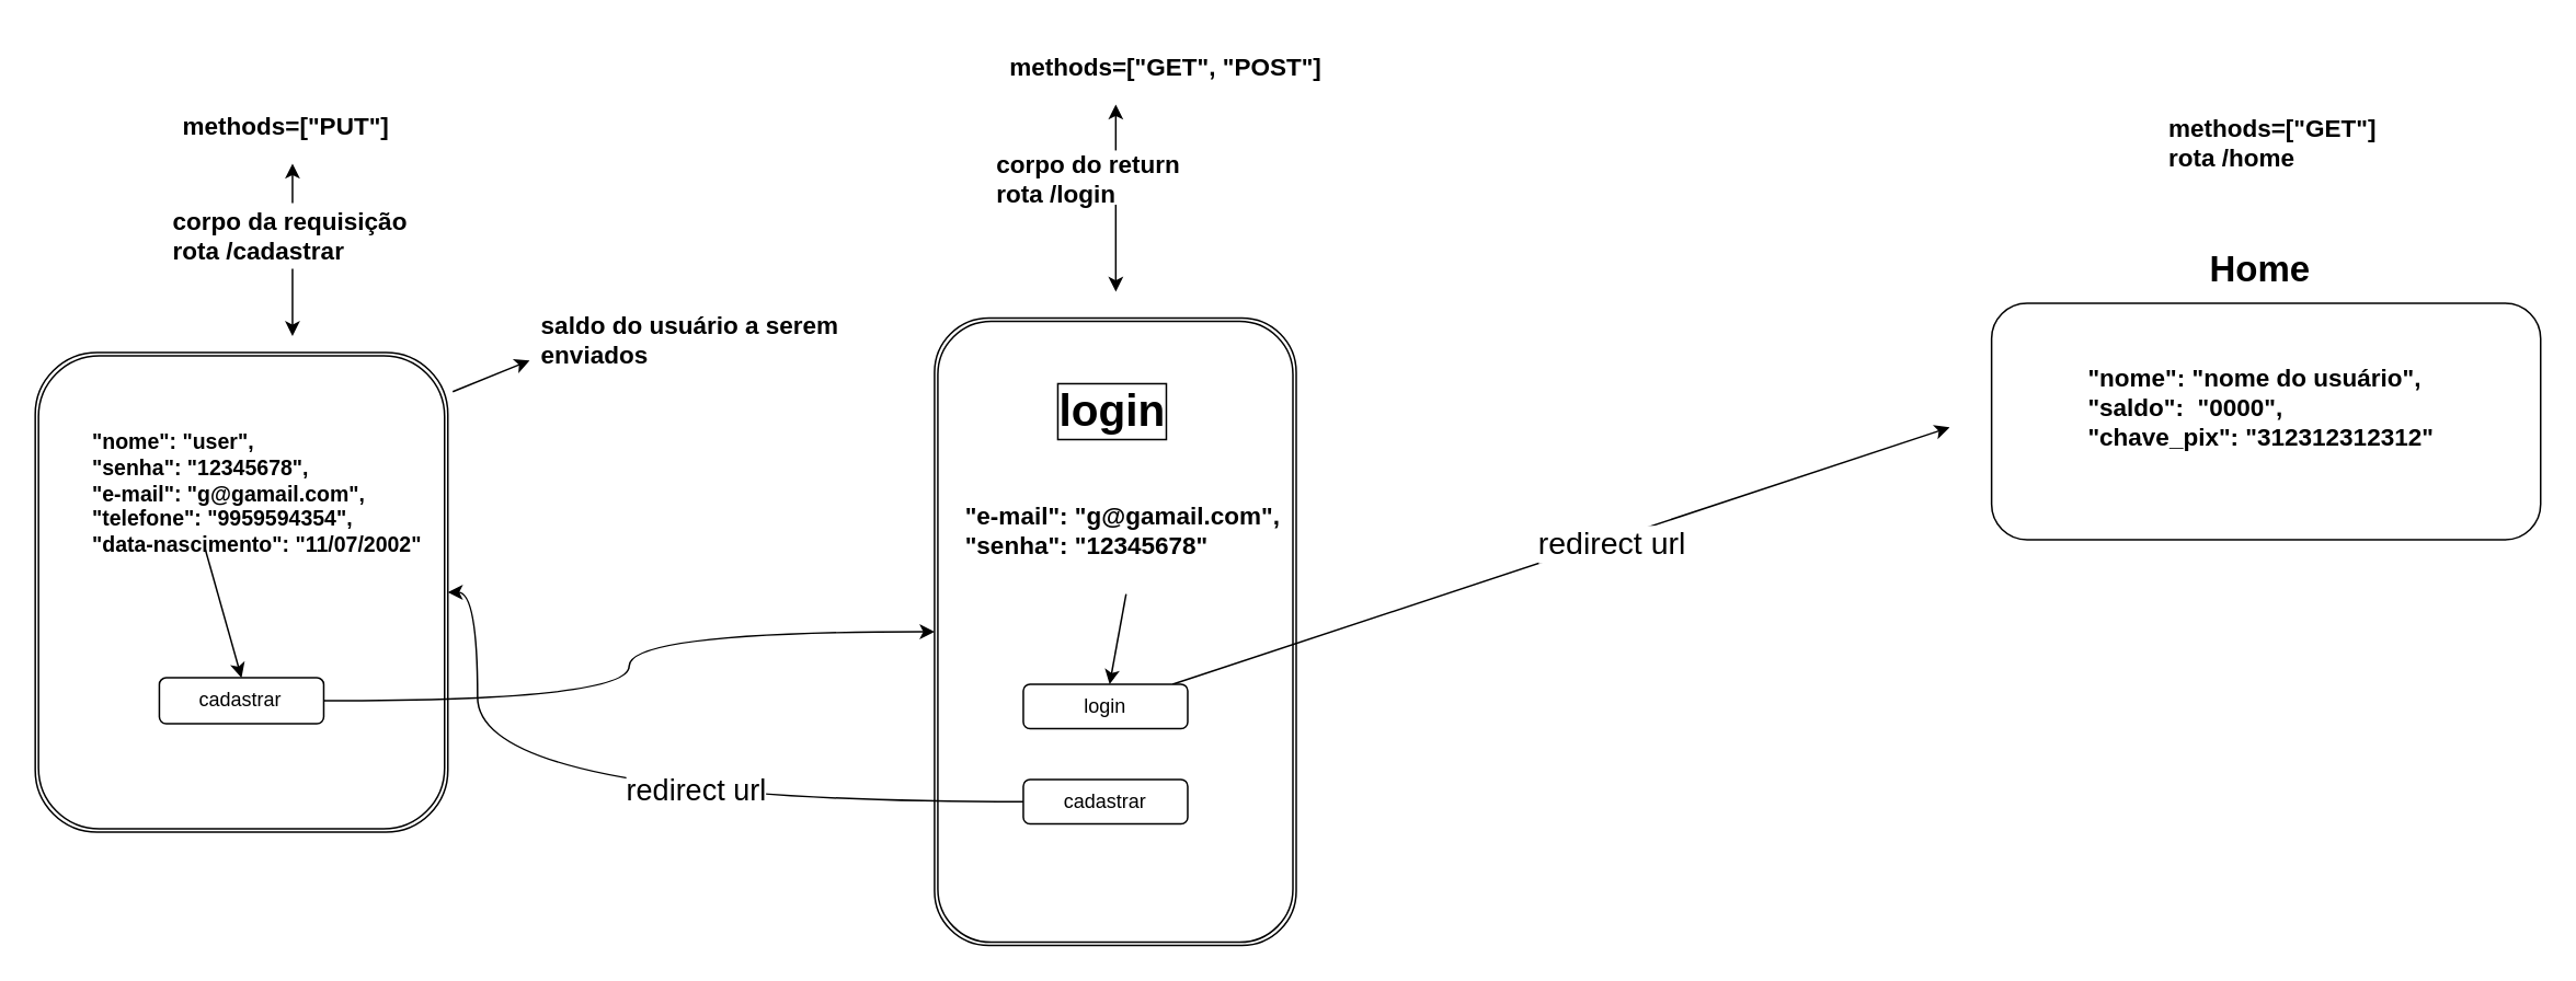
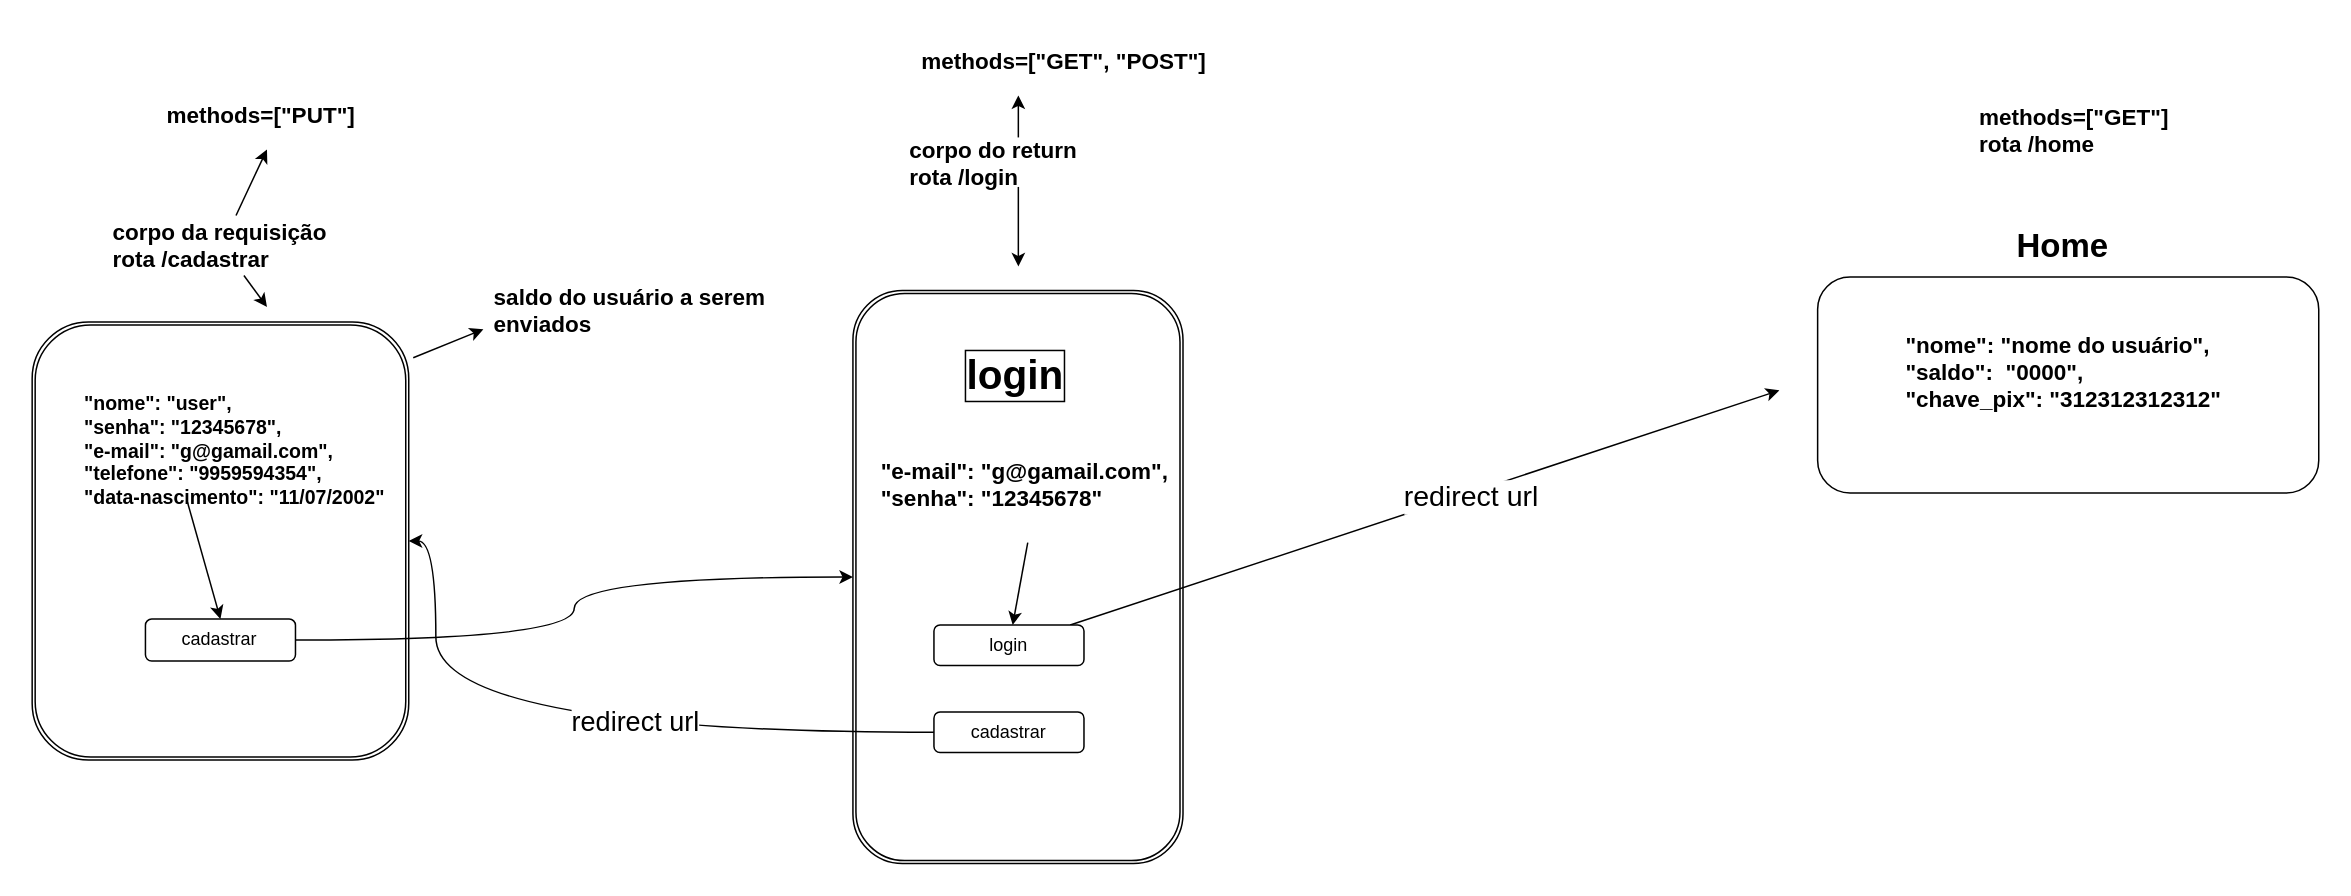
  <mxCell id="0" />
  <mxCell id="1" parent="0" />
  <mxCell id="2" value="" style="shape=ext;double=1;rounded=1;whiteSpace=wrap;html=1;" parent="1" vertex="1"><mxGeometry x="568" y="193" width="220" height="382" as="geometry" /></mxCell>
  <mxCell id="3" style="edgeStyle=none;html=1;" parent="1" source="5" edge="1"><mxGeometry relative="1" as="geometry"><mxPoint x="678.25" y="177" as="targetPoint" /></mxGeometry></mxCell>
  <mxCell id="4" style="edgeStyle=none;html=1;" parent="1" source="5" edge="1"><mxGeometry relative="1" as="geometry"><mxPoint x="678.25" y="63" as="targetPoint" /></mxGeometry></mxCell>
  <mxCell id="5" value="corpo do return&lt;div&gt;rota /login&lt;/div&gt;" style="text;strokeColor=none;fillColor=none;html=1;fontSize=15;fontStyle=1;verticalAlign=middle;align=left;" parent="1" vertex="1"><mxGeometry x="603.75" y="91" width="149" height="33" as="geometry" /></mxCell>
  <mxCell id="6" value="" style="shape=ext;double=1;rounded=1;whiteSpace=wrap;html=1;" parent="1" vertex="1"><mxGeometry x="20.94" y="214" width="251" height="292" as="geometry" /></mxCell>
  <mxCell id="7" style="edgeStyle=none;html=1;" parent="1" edge="1"><mxGeometry relative="1" as="geometry"><mxPoint x="321.654" y="218.857" as="targetPoint" /><mxPoint x="274.94" y="237.816" as="sourcePoint" /></mxGeometry></mxCell>
  <mxCell id="8" style="edgeStyle=none;html=1;" parent="1" source="10" edge="1"><mxGeometry relative="1" as="geometry"><mxPoint x="177.44" y="204" as="targetPoint" /></mxGeometry></mxCell>
  <mxCell id="9" style="edgeStyle=none;html=1;" parent="1" source="10" edge="1"><mxGeometry relative="1" as="geometry"><mxPoint x="177.44" y="99" as="targetPoint" /></mxGeometry></mxCell>
- <mxCell id="10" value="corpo da requisição&amp;nbsp;&lt;div&gt;rota /cadastrar&lt;/div&gt;" style="text;strokeColor=none;fillColor=none;html=1;fontSize=15;fontStyle=1;verticalAlign=middle;align=left;" parent="1" vertex="1"><mxGeometry x="102.94" y="123" width="149" height="40" as="geometry" /></mxCell>
+ <mxCell id="10" value="corpo da requisição&amp;nbsp;&lt;div&gt;rota /cadastrar&lt;/div&gt;" style="text;strokeColor=none;fillColor=none;html=1;fontSize=15;fontStyle=1;verticalAlign=middle;align=left;" parent="1" vertex="1"><mxGeometry x="72.94" y="143" width="149" height="40" as="geometry" /></mxCell>
  <mxCell id="11" value="saldo do usuário a serem&amp;nbsp;&lt;div&gt;enviados&amp;nbsp;&lt;/div&gt;" style="text;strokeColor=none;fillColor=none;html=1;fontSize=15;fontStyle=1;verticalAlign=middle;align=left;" parent="1" vertex="1"><mxGeometry x="326.94" y="186" width="149" height="40" as="geometry" /></mxCell>
  <mxCell id="12" value="methods=[&quot;GET&quot;, &quot;POST&quot;]" style="text;strokeColor=none;fillColor=none;html=1;fontSize=15;fontStyle=1;verticalAlign=middle;align=left;" parent="1" vertex="1"><mxGeometry x="611.75" y="20" width="149" height="40" as="geometry" /></mxCell>
  <mxCell id="13" value="methods=[&quot;PUT&quot;]" style="text;strokeColor=none;fillColor=none;html=1;fontSize=15;fontStyle=1;verticalAlign=middle;align=left;" parent="1" vertex="1"><mxGeometry x="108.94" y="56" width="149" height="40" as="geometry" /></mxCell>
  <mxCell id="14" style="edgeStyle=none;html=1;entryX=0.5;entryY=0;entryDx=0;entryDy=0;" parent="1" source="15" target="27" edge="1"><mxGeometry relative="1" as="geometry" /></mxCell>
  <mxCell id="15" value="&lt;br&gt;&lt;div&gt;&quot;nome&quot;: &quot;user&quot;,&lt;/div&gt;&lt;div&gt;&quot;senha&quot;: &quot;12345678&quot;,&lt;/div&gt;&lt;div&gt;&quot;e-mail&quot;: &quot;g@gamail.com&quot;,&lt;/div&gt;&lt;div&gt;&quot;telefone&quot;: &quot;9959594354&quot;,&lt;/div&gt;&lt;div&gt;&quot;data-nascimento&quot;: &quot;11/07/2002&quot;&lt;/div&gt;" style="text;strokeColor=none;fillColor=none;html=1;fontSize=13;fontStyle=1;verticalAlign=middle;align=left;" parent="1" vertex="1"><mxGeometry x="53.94" y="249" width="117" height="85" as="geometry" /></mxCell>
  <mxCell id="16" value="login" style="text;strokeColor=none;fillColor=none;html=1;fontSize=27;fontStyle=1;verticalAlign=middle;align=center;labelBorderColor=default;labelBackgroundColor=none;textShadow=0;horizontal=1;" parent="1" vertex="1"><mxGeometry x="603.75" y="203" width="145" height="93" as="geometry" /></mxCell>
  <mxCell id="17" style="edgeStyle=orthogonalEdgeStyle;html=1;curved=1;" parent="1" source="19" target="6" edge="1"><mxGeometry relative="1" as="geometry"><mxPoint x="290.176" y="429" as="targetPoint" /><Array as="points"><mxPoint x="290" y="487" /><mxPoint x="290" y="360" /></Array></mxGeometry></mxCell>
  <mxCell id="18" value="redirect url" style="edgeLabel;html=1;align=center;verticalAlign=middle;resizable=0;points=[];fontSize=18;" parent="17" vertex="1" connectable="0"><mxGeometry x="-0.162" y="-7" relative="1" as="geometry"><mxPoint as="offset" /></mxGeometry></mxCell>
  <mxCell id="19" value="cadastrar" style="rounded=1;whiteSpace=wrap;html=1;" parent="1" vertex="1"><mxGeometry x="622" y="474" width="100" height="27" as="geometry" /></mxCell>
  <mxCell id="20" style="edgeStyle=none;html=1;" parent="1" source="22" edge="1"><mxGeometry relative="1" as="geometry"><mxPoint x="1185.471" y="259.588" as="targetPoint" /></mxGeometry></mxCell>
  <mxCell id="21" value="redirect url" style="edgeLabel;html=1;align=center;verticalAlign=middle;resizable=0;points=[];fontSize=19;" parent="20" vertex="1" connectable="0"><mxGeometry x="0.124" y="-3" relative="1" as="geometry"><mxPoint as="offset" /></mxGeometry></mxCell>
  <mxCell id="22" value="login" style="rounded=1;whiteSpace=wrap;html=1;" parent="1" vertex="1"><mxGeometry x="622" y="416" width="100" height="27" as="geometry" /></mxCell>
  <mxCell id="23" style="edgeStyle=none;html=1;" parent="1" source="24" target="22" edge="1"><mxGeometry relative="1" as="geometry" /></mxCell>
  <mxCell id="24" value="&lt;div&gt;&lt;span style=&quot;background-color: transparent;&quot;&gt;&quot;e-mail&quot;: &quot;g@gamail.com&quot;,&lt;/span&gt;&lt;/div&gt;&lt;div&gt;&lt;span style=&quot;background-color: transparent;&quot;&gt;&quot;senha&quot;: &quot;12345678&quot;&lt;/span&gt;&lt;/div&gt;&lt;div&gt;&lt;br&gt;&lt;/div&gt;" style="text;strokeColor=none;fillColor=none;html=1;fontSize=15;fontStyle=1;verticalAlign=middle;align=left;" parent="1" vertex="1"><mxGeometry x="585" y="301" width="210" height="60" as="geometry" /></mxCell>
  <mxCell id="25" value="" style="rounded=1;whiteSpace=wrap;html=1;" parent="1" vertex="1"><mxGeometry x="1211" y="184" width="334" height="144" as="geometry" /></mxCell>
  <mxCell id="26" style="edgeStyle=orthogonalEdgeStyle;html=1;elbow=vertical;curved=1;rounded=0;entryX=0;entryY=0.5;entryDx=0;entryDy=0;" parent="1" source="27" target="2" edge="1"><mxGeometry relative="1" as="geometry"><mxPoint x="556" y="376" as="targetPoint" /></mxGeometry></mxCell>
  <mxCell id="27" value="cadastrar" style="rounded=1;whiteSpace=wrap;html=1;" parent="1" vertex="1"><mxGeometry x="96.44" y="412" width="100" height="28" as="geometry" /></mxCell>
  <mxCell id="28" value="&lt;div&gt;&quot;nome&quot;: &quot;nome do usuário&quot;,&lt;/div&gt;&lt;div&gt;&quot;saldo&quot;:&amp;nbsp; &quot;0000&quot;,&lt;/div&gt;&lt;div&gt;&quot;chave_pix&quot;: &quot;312312312312&quot;&lt;/div&gt;&lt;div&gt;&lt;br&gt;&lt;/div&gt;" style="text;strokeColor=none;fillColor=none;html=1;fontSize=15;fontStyle=1;verticalAlign=middle;align=left;" parent="1" vertex="1"><mxGeometry x="1268" y="146" width="210" height="220" as="geometry" /></mxCell>
  <mxCell id="29" value="Home" style="text;strokeColor=none;fillColor=none;html=1;fontSize=22;fontStyle=1;verticalAlign=middle;align=left;" parent="1" vertex="1"><mxGeometry x="1342" y="153" width="55" height="21" as="geometry" /></mxCell>
  <mxCell id="30" value="methods=[&quot;GET&quot;]&lt;div&gt;rota /home&lt;/div&gt;" style="text;strokeColor=none;fillColor=none;html=1;fontSize=15;fontStyle=1;verticalAlign=middle;align=left;" parent="1" vertex="1"><mxGeometry x="1317" y="66" width="149" height="40" as="geometry" /></mxCell>
